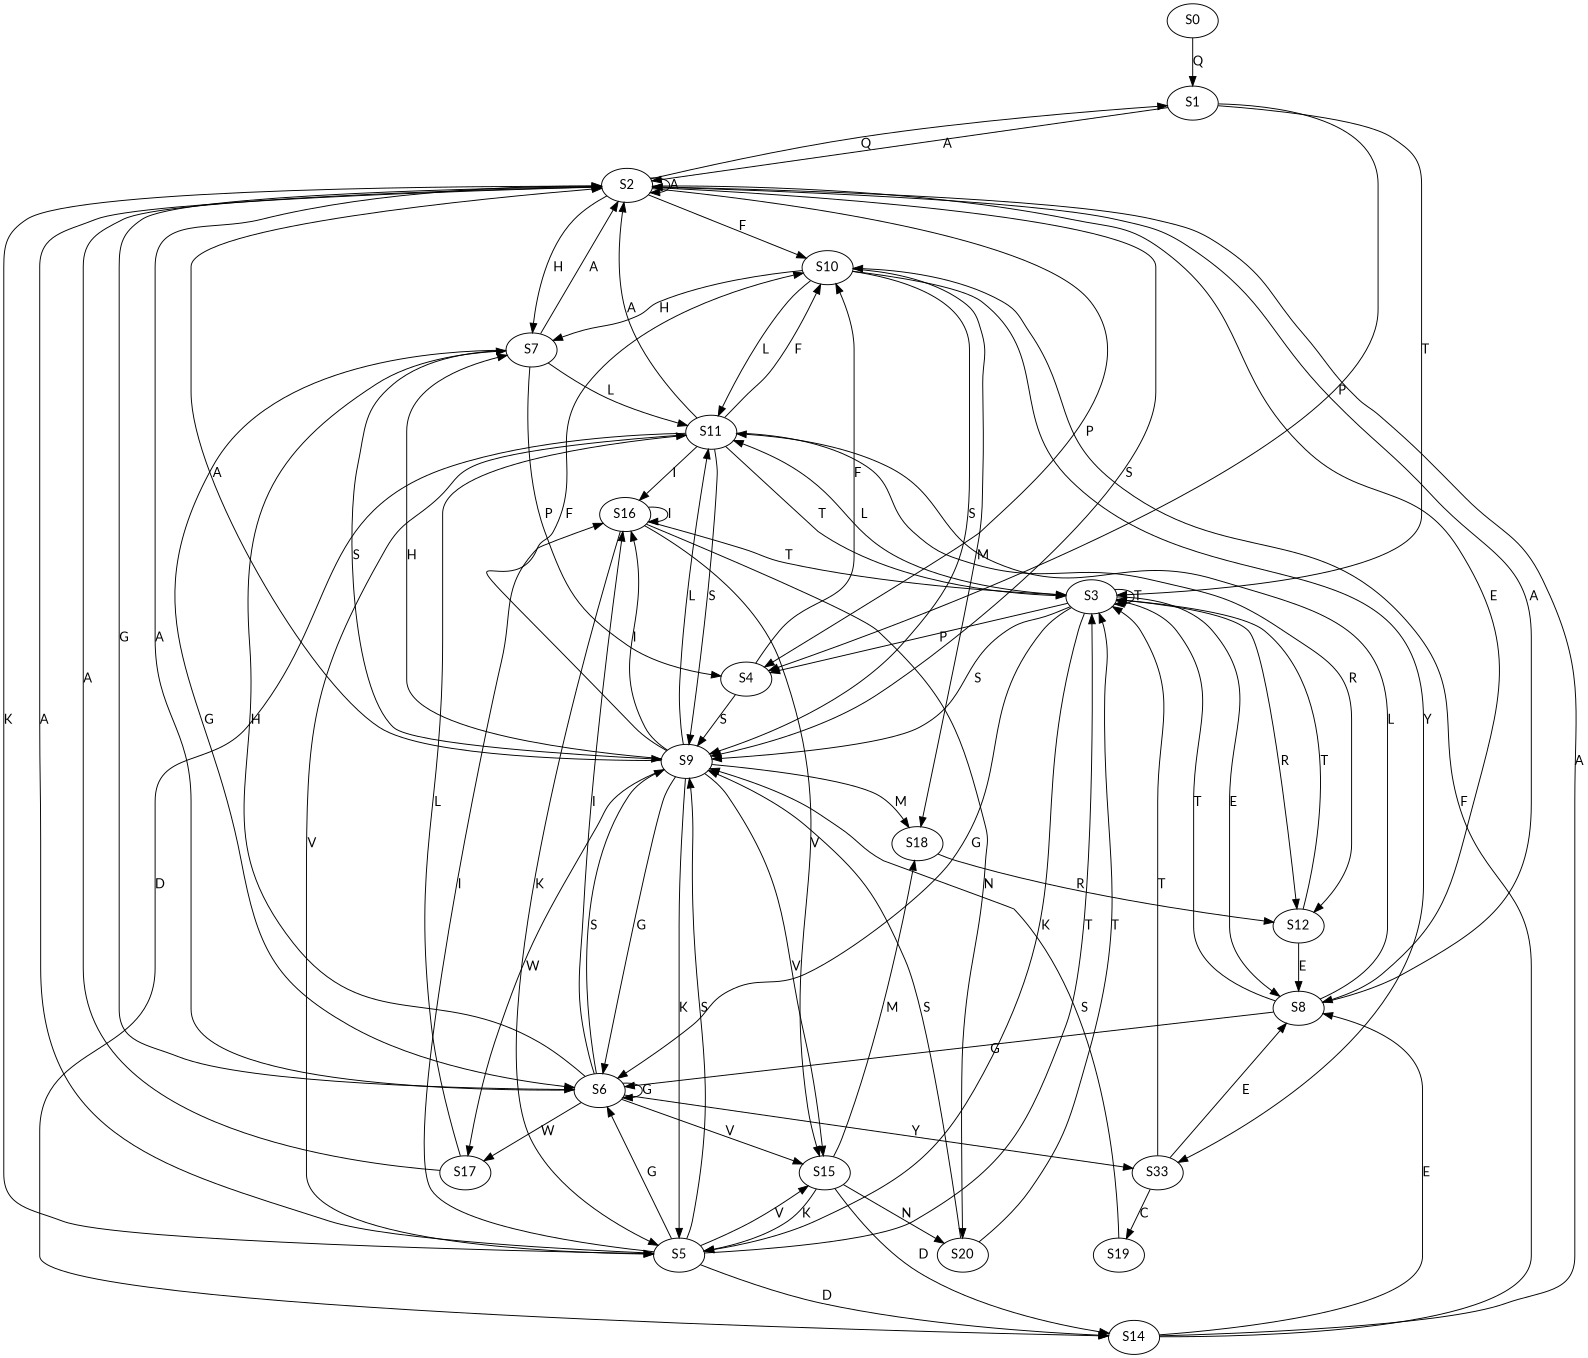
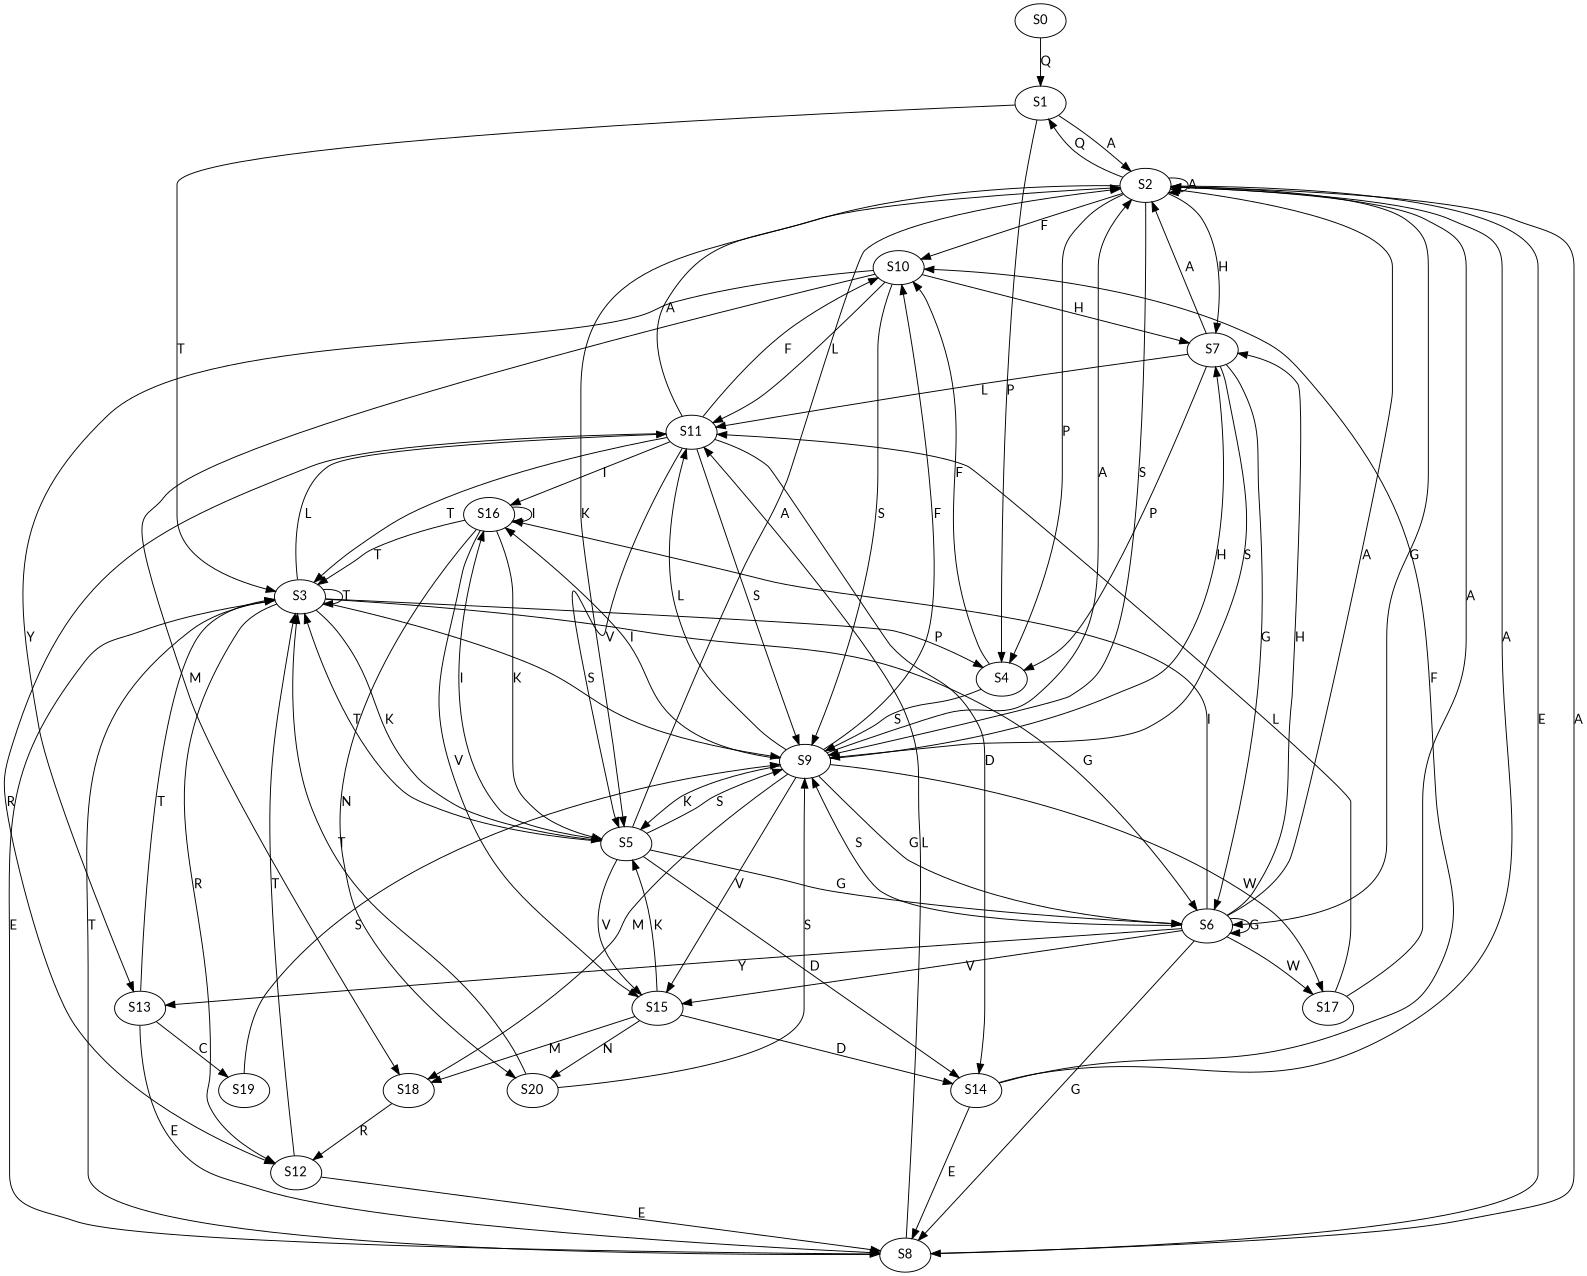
  strict digraph {
    fontname=Lato
    node [fontname=Lato]
    edge [fontname=Lato]
    S0
    S1
    S2
    S3
    S4
    S5
    S6
    S7
    S8
    S9
    S10
    S11
    S12
    S14
    S15
    S16
-   S13 [label=S33]
+   S13
    S17
    S18
    S19
    S20
    S0 -> S1 [label=Q]
    S1 -> S2 [label=A]
    S1 -> S3 [label=T]
    S1 -> S4 [label=P]
    S2 -> S1 [label=Q]
    S2 -> S2 [label=A]
    S2 -> S4 [label=P]
    S2 -> S5 [label=K]
    S2 -> S6 [label=G]
    S2 -> S7 [label=H]
    S2 -> S8 [label=E]
    S2 -> S9 [label=S]
    S2 -> S10 [label=F]
    S3 -> S3 [label=T]
    S3 -> S4 [label=P]
    S3 -> S5 [label=K]
    S3 -> S6 [label=G]
    S3 -> S8 [label=E]
    S3 -> S9 [label=S]
    S3 -> S11 [label=L]
    S3 -> S12 [label=R]
    S4 -> S9 [label=S]
    S4 -> S10 [label=F]
    S5 -> S2 [label=A]
    S5 -> S3 [label=T]
    S5 -> S6 [label=G]
    S5 -> S9 [label=S]
    S5 -> S14 [label=D]
    S5 -> S15 [label=V]
    S5 -> S16 [label=I]
    S6 -> S2 [label=A]
    S6 -> S6 [label=G]
    S6 -> S7 [label=H]
    S6 -> S9 [label=S]
    S6 -> S15 [label=V]
    S6 -> S16 [label=I]
    S6 -> S13 [label=Y]
    S6 -> S17 [label=W]
    S7 -> S2 [label=A]
    S7 -> S4 [label=P]
    S7 -> S6 [label=G]
    S7 -> S9 [label=S]
    S7 -> S11 [label=L]
    S8 -> S2 [label=A]
    S8 -> S3 [label=T]
-   S8 -> S6 [label=G]
+   S6 -> S8 [label=G]
    S8 -> S11 [label=L]
    S9 -> S2 [label=A]
    S9 -> S5 [label=K]
    S9 -> S6 [label=G]
    S9 -> S7 [label=H]
    S9 -> S10 [label=F]
    S9 -> S11 [label=L]
    S9 -> S15 [label=V]
    S9 -> S16 [label=I]
    S9 -> S17 [label=W]
    S9 -> S18 [label=M]
    S10 -> S7 [label=H]
    S10 -> S9 [label=S]
    S10 -> S11 [label=L]
    S10 -> S13 [label=Y]
    S10 -> S18 [label=M]
    S11 -> S2 [label=A]
    S11 -> S3 [label=T]
    S11 -> S5 [label=V]
    S11 -> S9 [label=S]
    S11 -> S10 [label=F]
    S11 -> S12 [label=R]
    S11 -> S14 [label=D]
    S11 -> S16 [label=I]
    S12 -> S3 [label=T]
    S12 -> S8 [label=E]
    S14 -> S2 [label=A]
    S14 -> S8 [label=E]
    S14 -> S10 [label=F]
    S15 -> S5 [label=K]
    S15 -> S14 [label=D]
    S15 -> S18 [label=M]
    S15 -> S20 [label=N]
    S16 -> S3 [label=T]
    S16 -> S5 [label=K]
    S16 -> S15 [label=V]
    S16 -> S16 [label=I]
    S16 -> S20 [label=N]
    S13 -> S3 [label=T]
    S13 -> S8 [label=E]
    S13 -> S19 [label=C]
    S17 -> S2 [label=A]
    S17 -> S11 [label=L]
    S18 -> S12 [label=R]
    S19 -> S9 [label=S]
    S20 -> S3 [label=T]
    S20 -> S9 [label=S]
  }
